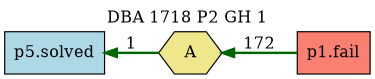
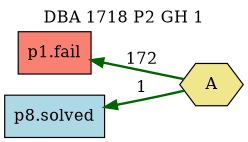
  digraph {
    label=" DBA 1718 P2 GH 1 "
    labelloc=tl
    rankdir=RL
    node [shape=box style=filled]
    edge [color=darkgreen style=bold]
    n1 [fillcolor=khaki label=A shape=hexagon]
    n2 [fillcolor=salmon label="p1.fail"]
-   n3 [fillcolor=lightblue label="p5.solved"]
-   n2 -> n1 [label=172]
+   n3 [fillcolor=lightblue label="p8.solved"]
+   n1 -> n2 [label=172]
    n1 -> n3 [label=1]
  }
